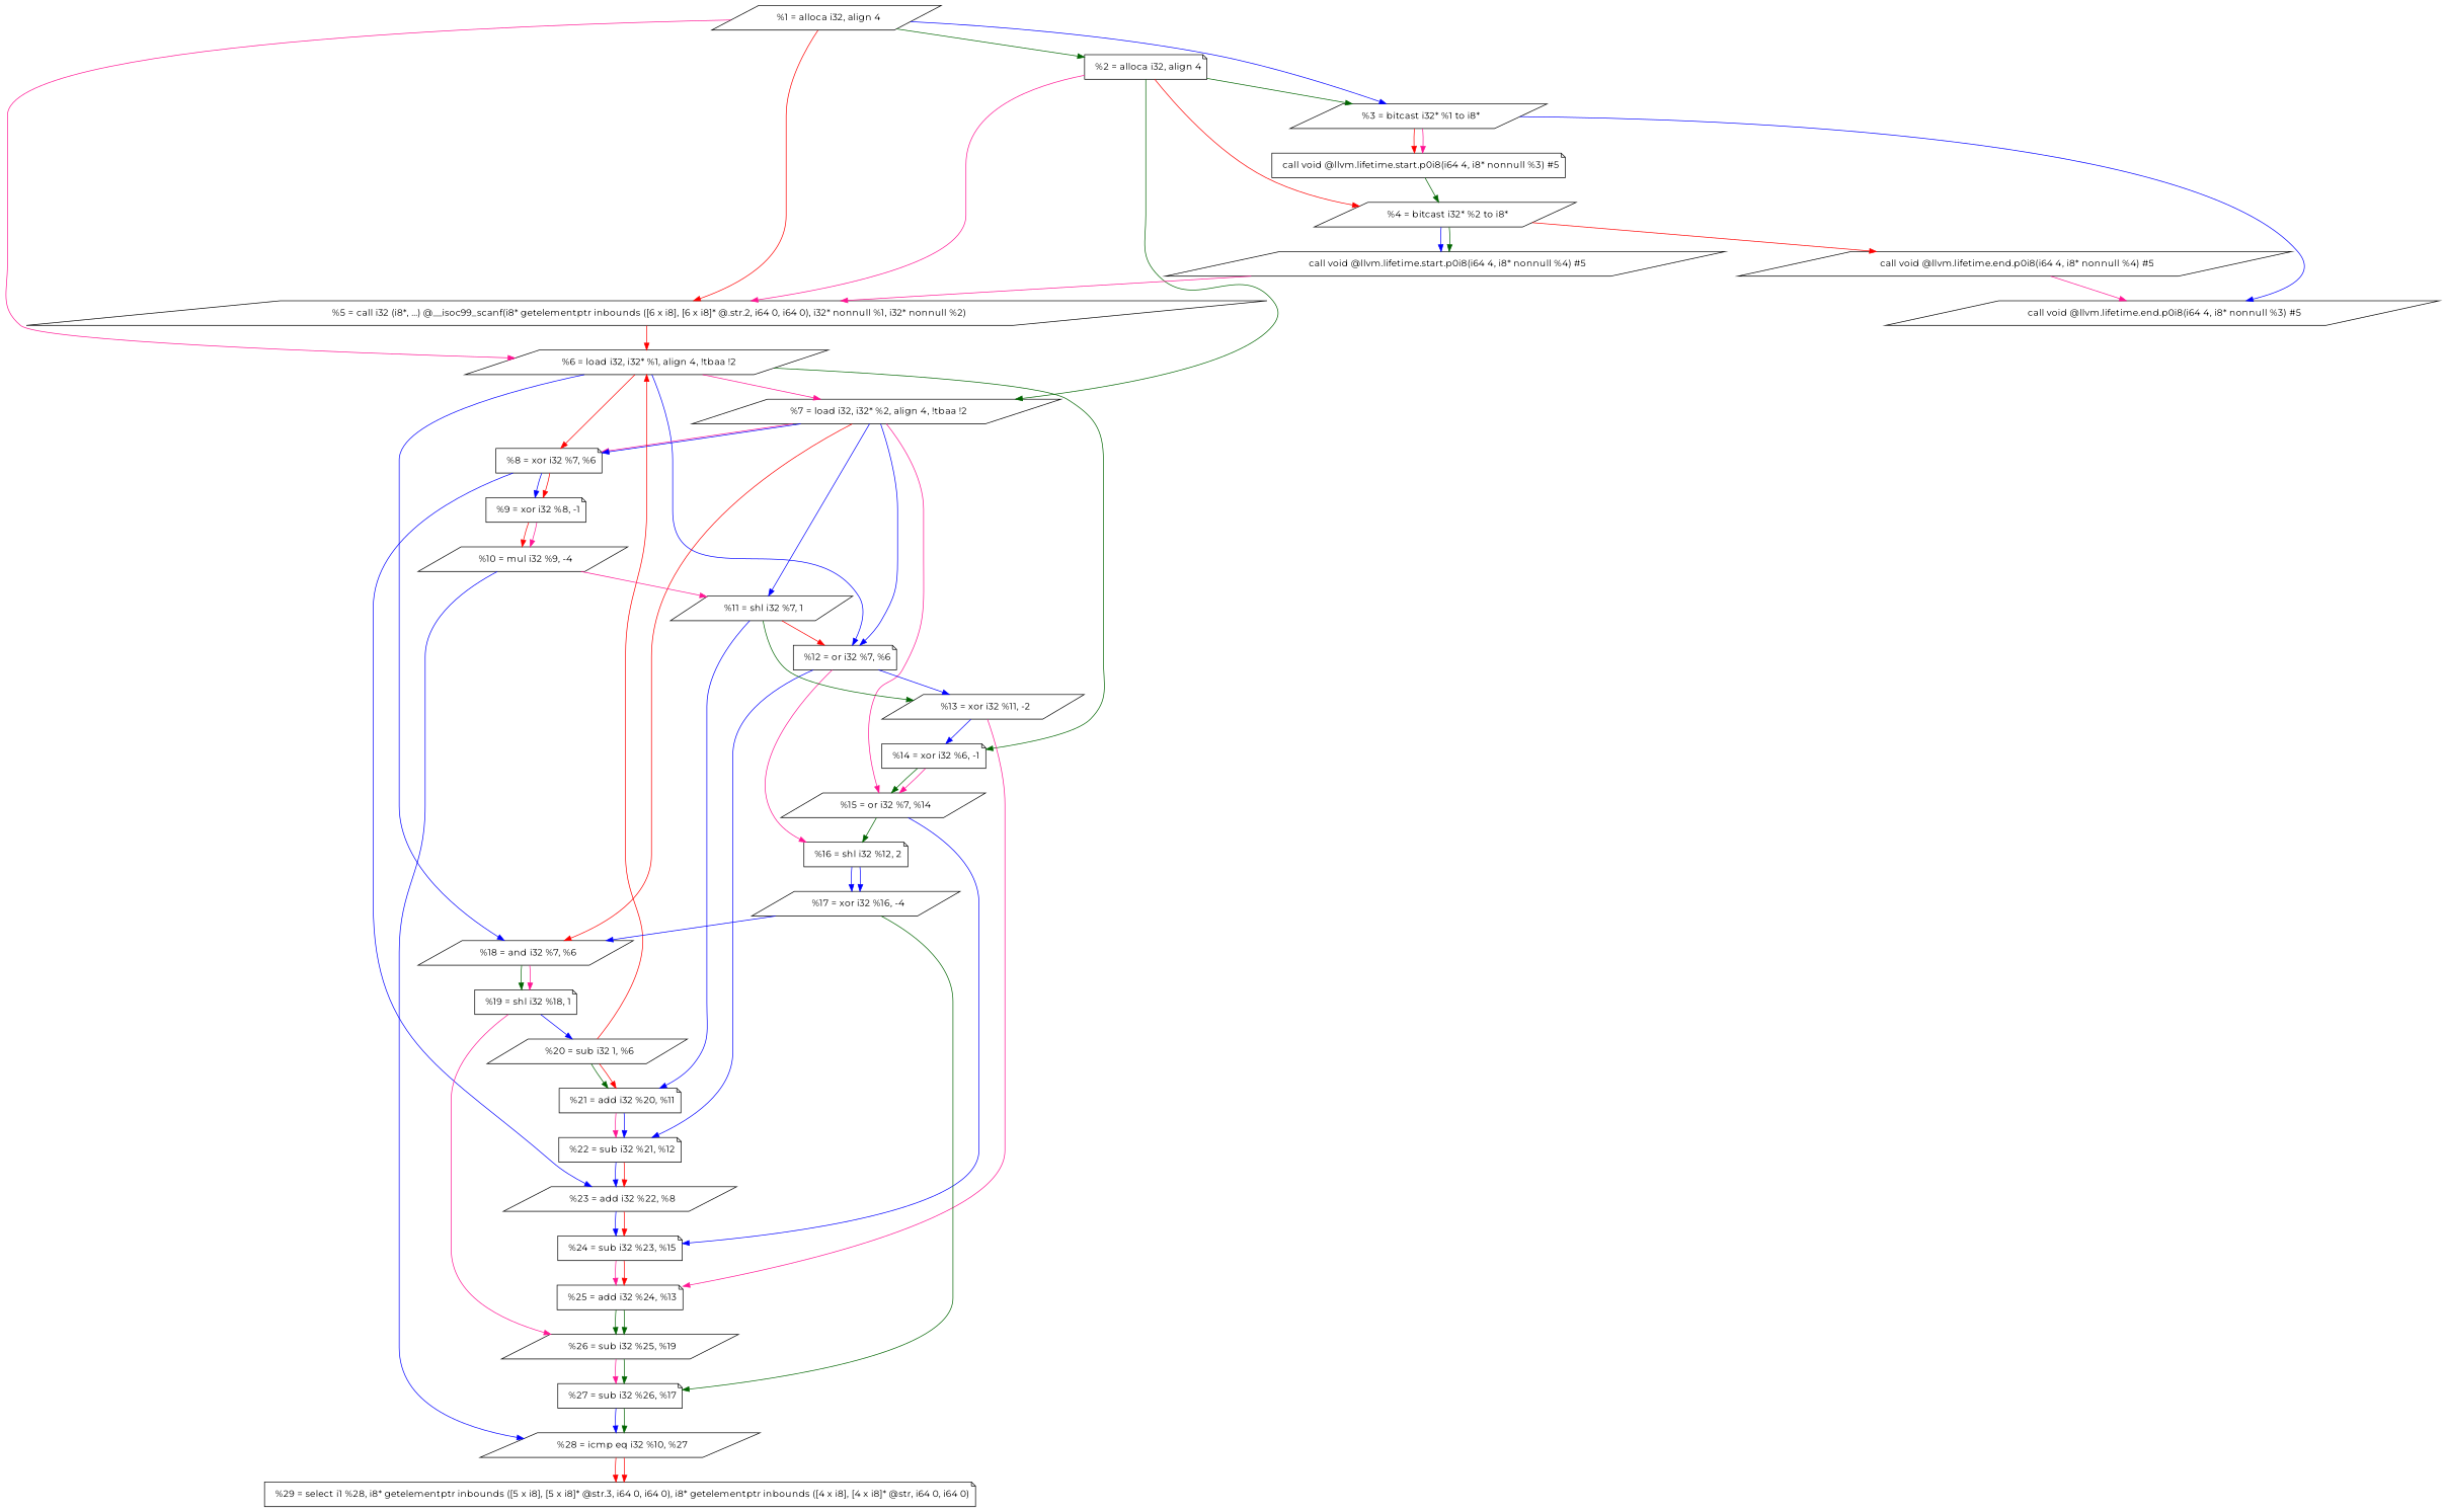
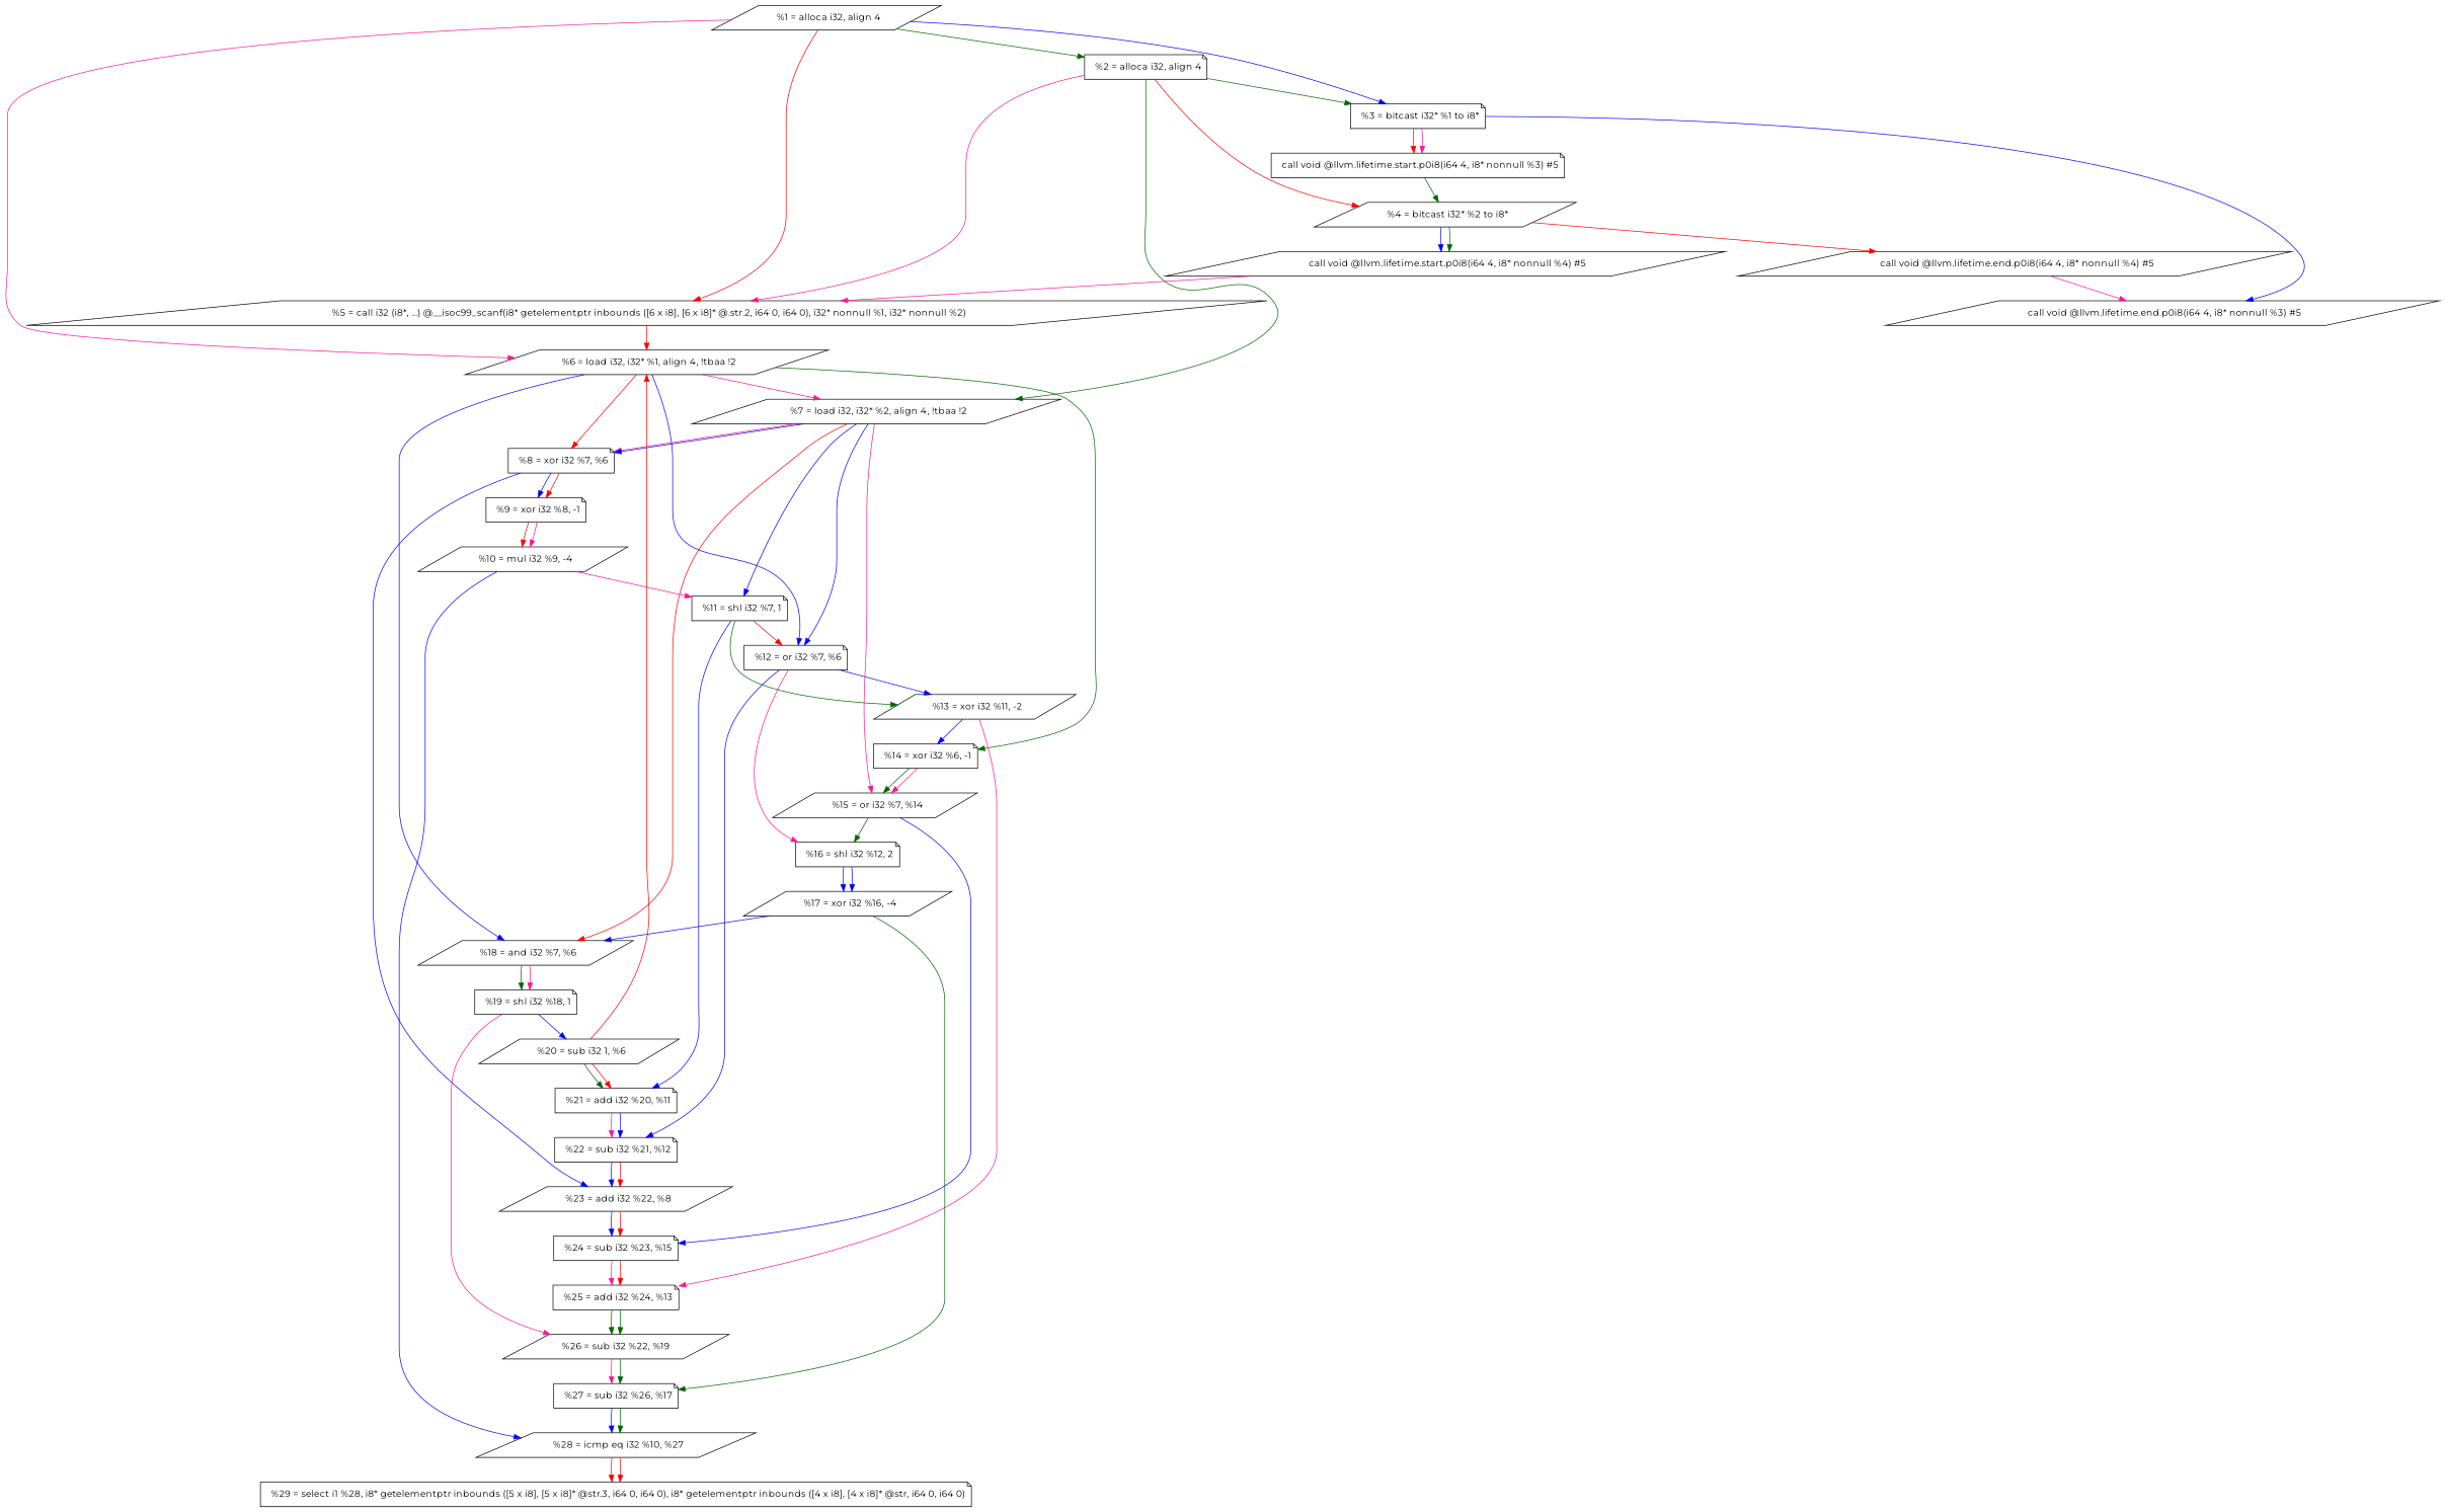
  digraph {
    fontname=Montserrat
    node [fontname=Montserrat shape=parallelogram]
    edge [color=blue fontname=Montserrat]
    n1 [label="  %1 = alloca i32, align 4"]
    n2 [label="  %2 = alloca i32, align 4" shape=note]
-   n3 [label="  %3 = bitcast i32* %1 to i8*"]
+   n3 [label="  %3 = bitcast i32* %1 to i8*" shape=note]
    n4 [label="  %5 = call i32 (i8*, ...) @__isoc99_scanf(i8* getelementptr inbounds ([6 x i8], [6 x i8]* @.str.2, i64 0, i64 0), i32* nonnull %1, i32* nonnull %2)"]
    n5 [label="  %6 = load i32, i32* %1, align 4, !tbaa !2"]
    n6 [label="  %4 = bitcast i32* %2 to i8*"]
    n7 [label="  %7 = load i32, i32* %2, align 4, !tbaa !2"]
    n8 [label="  call void @llvm.lifetime.start.p0i8(i64 4, i8* nonnull %3) #5" shape=note]
    n9 [label="  call void @llvm.lifetime.end.p0i8(i64 4, i8* nonnull %3) #5"]
    n10 [label="  %8 = xor i32 %7, %6" shape=note]
    n11 [label="  %12 = or i32 %7, %6" shape=note]
    n12 [label="  %14 = xor i32 %6, -1" shape=note]
    n13 [label="  %18 = and i32 %7, %6"]
    n14 [label="  call void @llvm.lifetime.start.p0i8(i64 4, i8* nonnull %4) #5"]
    n15 [label="  call void @llvm.lifetime.end.p0i8(i64 4, i8* nonnull %4) #5"]
-   n16 [label="  %11 = shl i32 %7, 1"]
+   n16 [label="  %11 = shl i32 %7, 1" shape=note]
    n17 [label="  %15 = or i32 %7, %14"]
    n18 [label="  %9 = xor i32 %8, -1" shape=note]
    n19 [label="  %23 = add i32 %22, %8"]
    n20 [label="  %13 = xor i32 %11, -2"]
    n21 [label="  %16 = shl i32 %12, 2" shape=note]
    n22 [label="  %22 = sub i32 %21, %12" shape=note]
    n23 [label="  %19 = shl i32 %18, 1" shape=note]
    n24 [label="  %20 = sub i32 1, %6"]
    n25 [label="  %21 = add i32 %20, %11" shape=note]
    n26 [label="  %24 = sub i32 %23, %15" shape=note]
    n27 [label="  %10 = mul i32 %9, -4"]
    n28 [label="  %28 = icmp eq i32 %10, %27"]
    n29 [label="  %29 = select i1 %28, i8* getelementptr inbounds ([5 x i8], [5 x i8]* @str.3, i64 0, i64 0), i8* getelementptr inbounds ([4 x i8], [4 x i8]* @str, i64 0, i64 0)" shape=note]
    n30 [label="  %25 = add i32 %24, %13" shape=note]
    n31 [label="  %17 = xor i32 %16, -4"]
-   n32 [label="  %26 = sub i32 %25, %19"]
+   n32 [label="%26 = sub i32 %22, %19"]
    n33 [label="  %27 = sub i32 %26, %17" shape=note]
    n1 -> n2 [color=darkgreen]
    n1 -> n3
    n1 -> n4 [color=red]
    n1 -> n5 [color=deeppink]
    n2 -> n3 [color=darkgreen]
    n2 -> n4 [color=deeppink]
    n2 -> n6 [color=red]
    n2 -> n7 [color=darkgreen]
    n3 -> n8 [color=red]
    n3 -> n8 [color=deeppink]
    n3 -> n9
    n4 -> n5 [color=red]
    n5 -> n7 [color=deeppink]
    n5 -> n10 [color=red]
    n5 -> n11
    n5 -> n12 [color=darkgreen]
    n5 -> n13
    n6 -> n14
    n6 -> n14 [color=darkgreen]
    n6 -> n15 [color=red]
    n7 -> n10 [color=deeppink]
    n7 -> n10
    n7 -> n11
    n7 -> n13 [color=red]
    n7 -> n16
    n7 -> n17 [color=deeppink]
    n8 -> n6 [color=darkgreen]
    n10 -> n18
    n10 -> n18 [color=red]
    n10 -> n19
    n11 -> n20
    n11 -> n21 [color=deeppink]
    n11 -> n22
    n12 -> n17 [color=darkgreen]
    n12 -> n17 [color=deeppink]
    n13 -> n23 [color=darkgreen]
    n13 -> n23 [color=deeppink]
    n14 -> n4 [color=deeppink]
    n15 -> n9 [color=deeppink]
    n16 -> n11 [color=red]
    n16 -> n20 [color=darkgreen]
    n16 -> n25
    n17 -> n21 [color=darkgreen]
    n17 -> n26
    n18 -> n27 [color=red]
    n18 -> n27 [color=deeppink]
    n19 -> n26
    n19 -> n26 [color=red]
    n20 -> n12
    n20 -> n30 [color=deeppink]
    n21 -> n31
    n21 -> n31
    n22 -> n19
    n22 -> n19 [color=red]
    n23 -> n24
    n23 -> n32 [color=deeppink]
    n24 -> n5 [color=red]
    n24 -> n25 [color=darkgreen]
    n24 -> n25 [color=red]
    n25 -> n22 [color=deeppink]
    n25 -> n22
    n26 -> n30 [color=deeppink]
    n26 -> n30 [color=red]
    n27 -> n16 [color=deeppink]
    n27 -> n28
    n28 -> n29 [color=red]
    n28 -> n29 [color=red]
    n30 -> n32 [color=darkgreen]
    n30 -> n32 [color=darkgreen]
    n31 -> n13
    n31 -> n33 [color=darkgreen]
    n32 -> n33 [color=deeppink]
    n32 -> n33 [color=darkgreen]
    n33 -> n28
    n33 -> n28 [color=darkgreen]
  }
